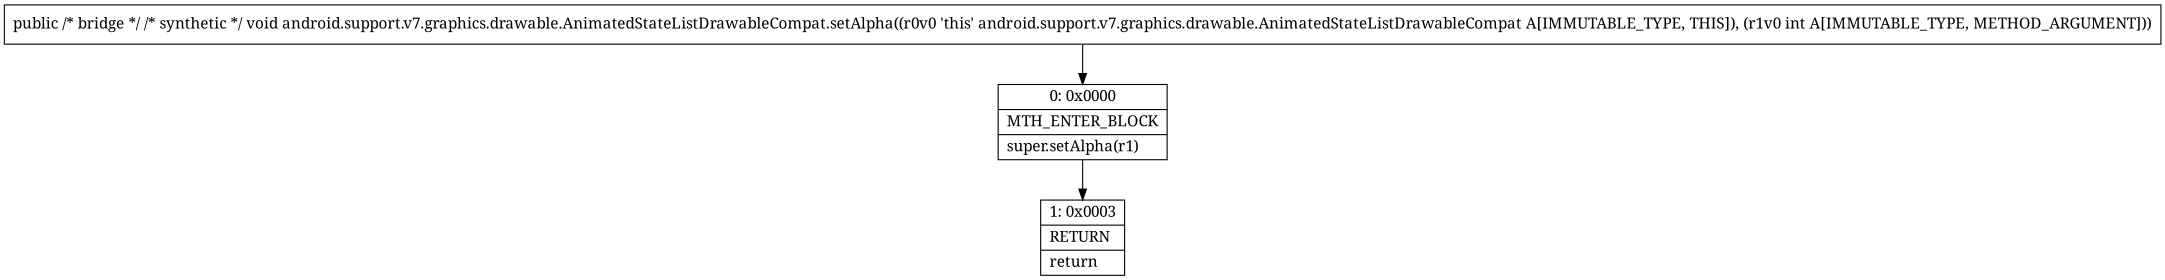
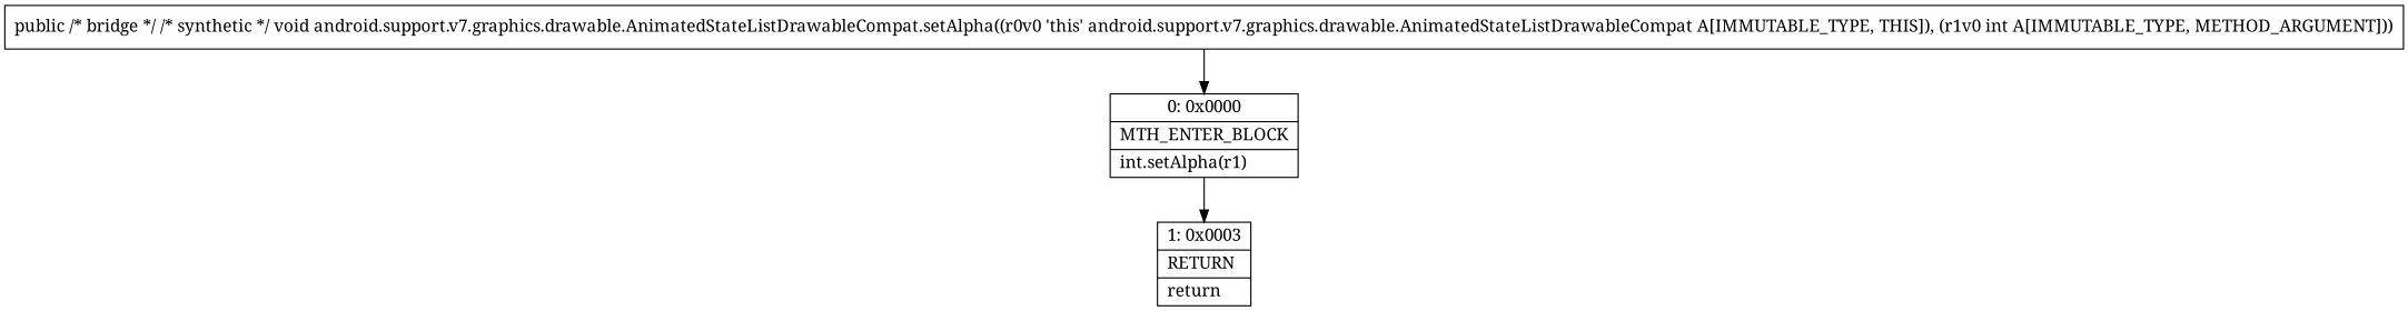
  digraph {
    fontname="Noto Serif"
    node [shape=record fontname="Noto Serif"]
    edge [fontname="Noto Serif"]
-   n1 [label="{0\:\ 0x0000|MTH_ENTER_BLOCK\l|super.setAlpha(r1)\l}"]
+   n1 [label="{0\:\ 0x0000|MTH_ENTER_BLOCK\l|int.setAlpha(r1)\l}"]
    n2 [label="{1\:\ 0x0003|RETURN\l|return\l}"]
    n3 [label="{public \/* bridge *\/ \/* synthetic *\/ void android.support.v7.graphics.drawable.AnimatedStateListDrawableCompat.setAlpha((r0v0 'this' android.support.v7.graphics.drawable.AnimatedStateListDrawableCompat A[IMMUTABLE_TYPE, THIS]), (r1v0 int A[IMMUTABLE_TYPE, METHOD_ARGUMENT])) }"]
    n1 -> n2
    n3 -> n1
  }
